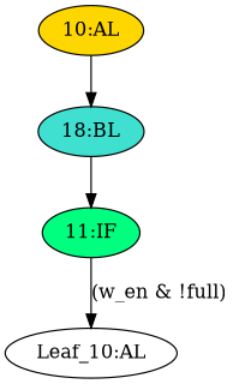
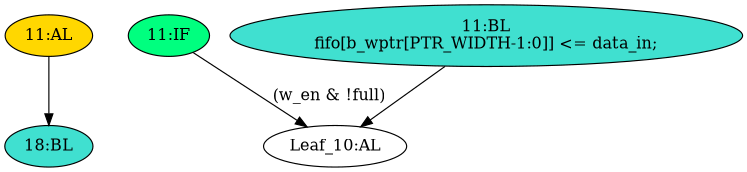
  strict digraph {
    node [fillcolor=turquoise statements="[]" style=filled typ=Block]
    edge [cond="[]" lineno=None]
    n1 [ast="<pyverilog.vparser.ast.Block object at 0x7f30c7470650>" label="18:BL"]
    n2 [ast="<pyverilog.vparser.ast.IfStatement object at 0x7f30c7470210>" fillcolor=springgreen label="11:IF" typ=IfStatement]
    n3 [def_var="['fifo']" label="Leaf_10:AL" fillcolor="" statements="" style="" typ=""]
-   n5 [ast="<pyverilog.vparser.ast.Always object at 0x7f30c71ce690>" clk_sens=False fillcolor=gold label="10:AL" sens="['wclk']" typ=Always use_var="['w_en', 'data_in', 'full']"]
-   n1 -> n2
+   n4 [ast="<pyverilog.vparser.ast.Block object at 0x7f30c74708d0>" label="11:BL\nfifo[b_wptr[PTR_WIDTH-1:0]] <= data_in;" statements="[<pyverilog.vparser.ast.NonblockingSubstitution object at 0x7f30c7470d90>]"]
+   n5 [ast="<pyverilog.vparser.ast.Always object at 0x7f30c71ce690>" clk_sens=False fillcolor=gold label="11:AL" sens="['wclk']" typ=Always use_var="['w_en', 'data_in', 'full']"]
    n2 -> n3 [cond="['w_en', 'full']" label="(w_en & !full)" lineno=11]
+   n4 -> n3
    n5 -> n1
  }
